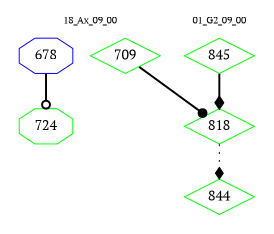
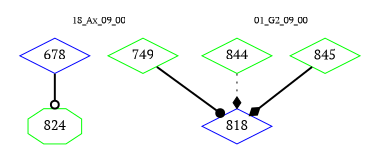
  digraph {
    fontname="PT Serif"
    node [color=green fontname="PT Serif" shape=diamond]
    edge [arrowhead=diamond color=black fontname="PT Serif" style=bold]
-   n1 [label=709]
-   n2 [color=blue label=678 shape=octagon]
-   n3 [label=724 shape=octagon]
+   n1 [label=749]
+   n2 [color=blue label=678]
+   n3 [label=824 shape=octagon]
    n4 [label=845]
-   n5 [label=818]
+   n5 [color=blue label=818]
    n6 [label=844]
    subgraph cluster_1 {
      color=white
      fontsize=10
      label="18_Ax_09_00"
      n1
      n2
      n3
    }
    subgraph cluster_2 {
      color=white
      fontsize=10
      label="01_G2_09_00"
      n4
      n5
      n6
    }
    n1 -> n5 [arrowhead=dot]
    n2 -> n3 [arrowhead=odot]
    n4 -> n5
-   n5 -> n6 [style=dotted]
+   n6 -> n5 [style=dotted]
  }
